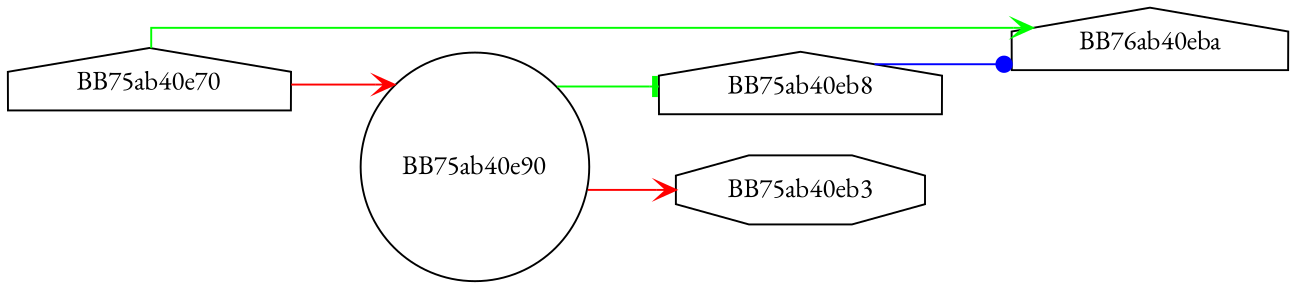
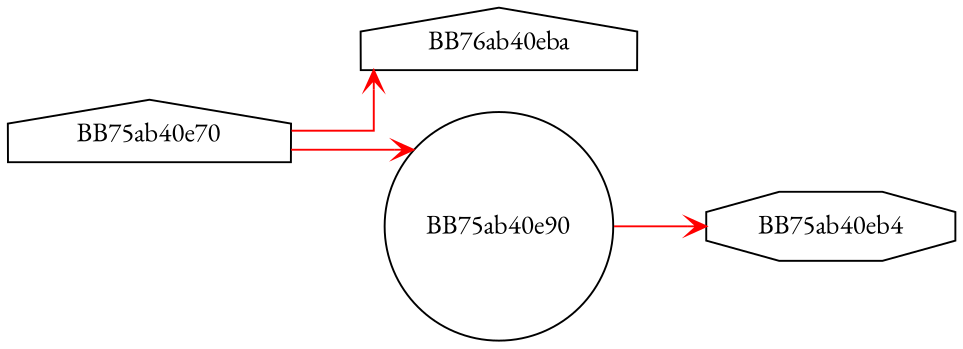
  digraph {
    fontname="EB Garamond"
    rankdir=LR
    splines=ortho
    node [fontname="EB Garamond" shape=house]
    edge [arrowhead=vee color=green fontname="EB Garamond"]
    n1 [label=BB76ab40eba]
    BB75ab40e70
    BB75ab40e90 [shape=circle]
-   BB75ab40eb8
-   BB75ab40eb3 [shape=octagon]
-   BB75ab40e70 -> n1
+   BB75ab40eb3 [shape=octagon label=BB75ab40eb4]
+   BB75ab40e70 -> n1 [color=red]
    BB75ab40e70 -> BB75ab40e90 [color=red]
-   BB75ab40e90 -> BB75ab40eb8 [arrowhead=tee]
    BB75ab40e90 -> BB75ab40eb3 [color=red]
-   BB75ab40eb8 -> n1 [arrowhead=dot color=blue]
  }
